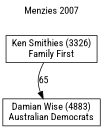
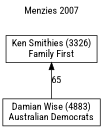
  digraph {
    label="Menzies 2007"
    labelloc=t
    mclimit=10
    fontname="Roboto Condensed"
    node [shape=box fontname="Roboto Condensed"]
    n1 [label="Ken Smithies (3326)\nFamily First"]
    n2 [label="Damian Wise (4883)\nAustralian Democrats"]
-   n1 -> n2 [label=65 fontname="Roboto Condensed"]
+   n2 -> n1 [label=65 fontname="Roboto Condensed"]
  }
